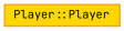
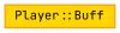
  digraph {
    rankdir=LR
    fontname="JetBrains Mono"
-   n1 [color=darkorange fillcolor=gold fontname="JetBrains Mono" fontsize=10 height=0.2 label="Player::Player" shape=box style=filled width=0.4]
+   n1 [color=darkorange fillcolor=gold fontname="JetBrains Mono" fontsize=10 height=0.2 label="Player::Buff" shape=box style=filled width=0.4]
  }
